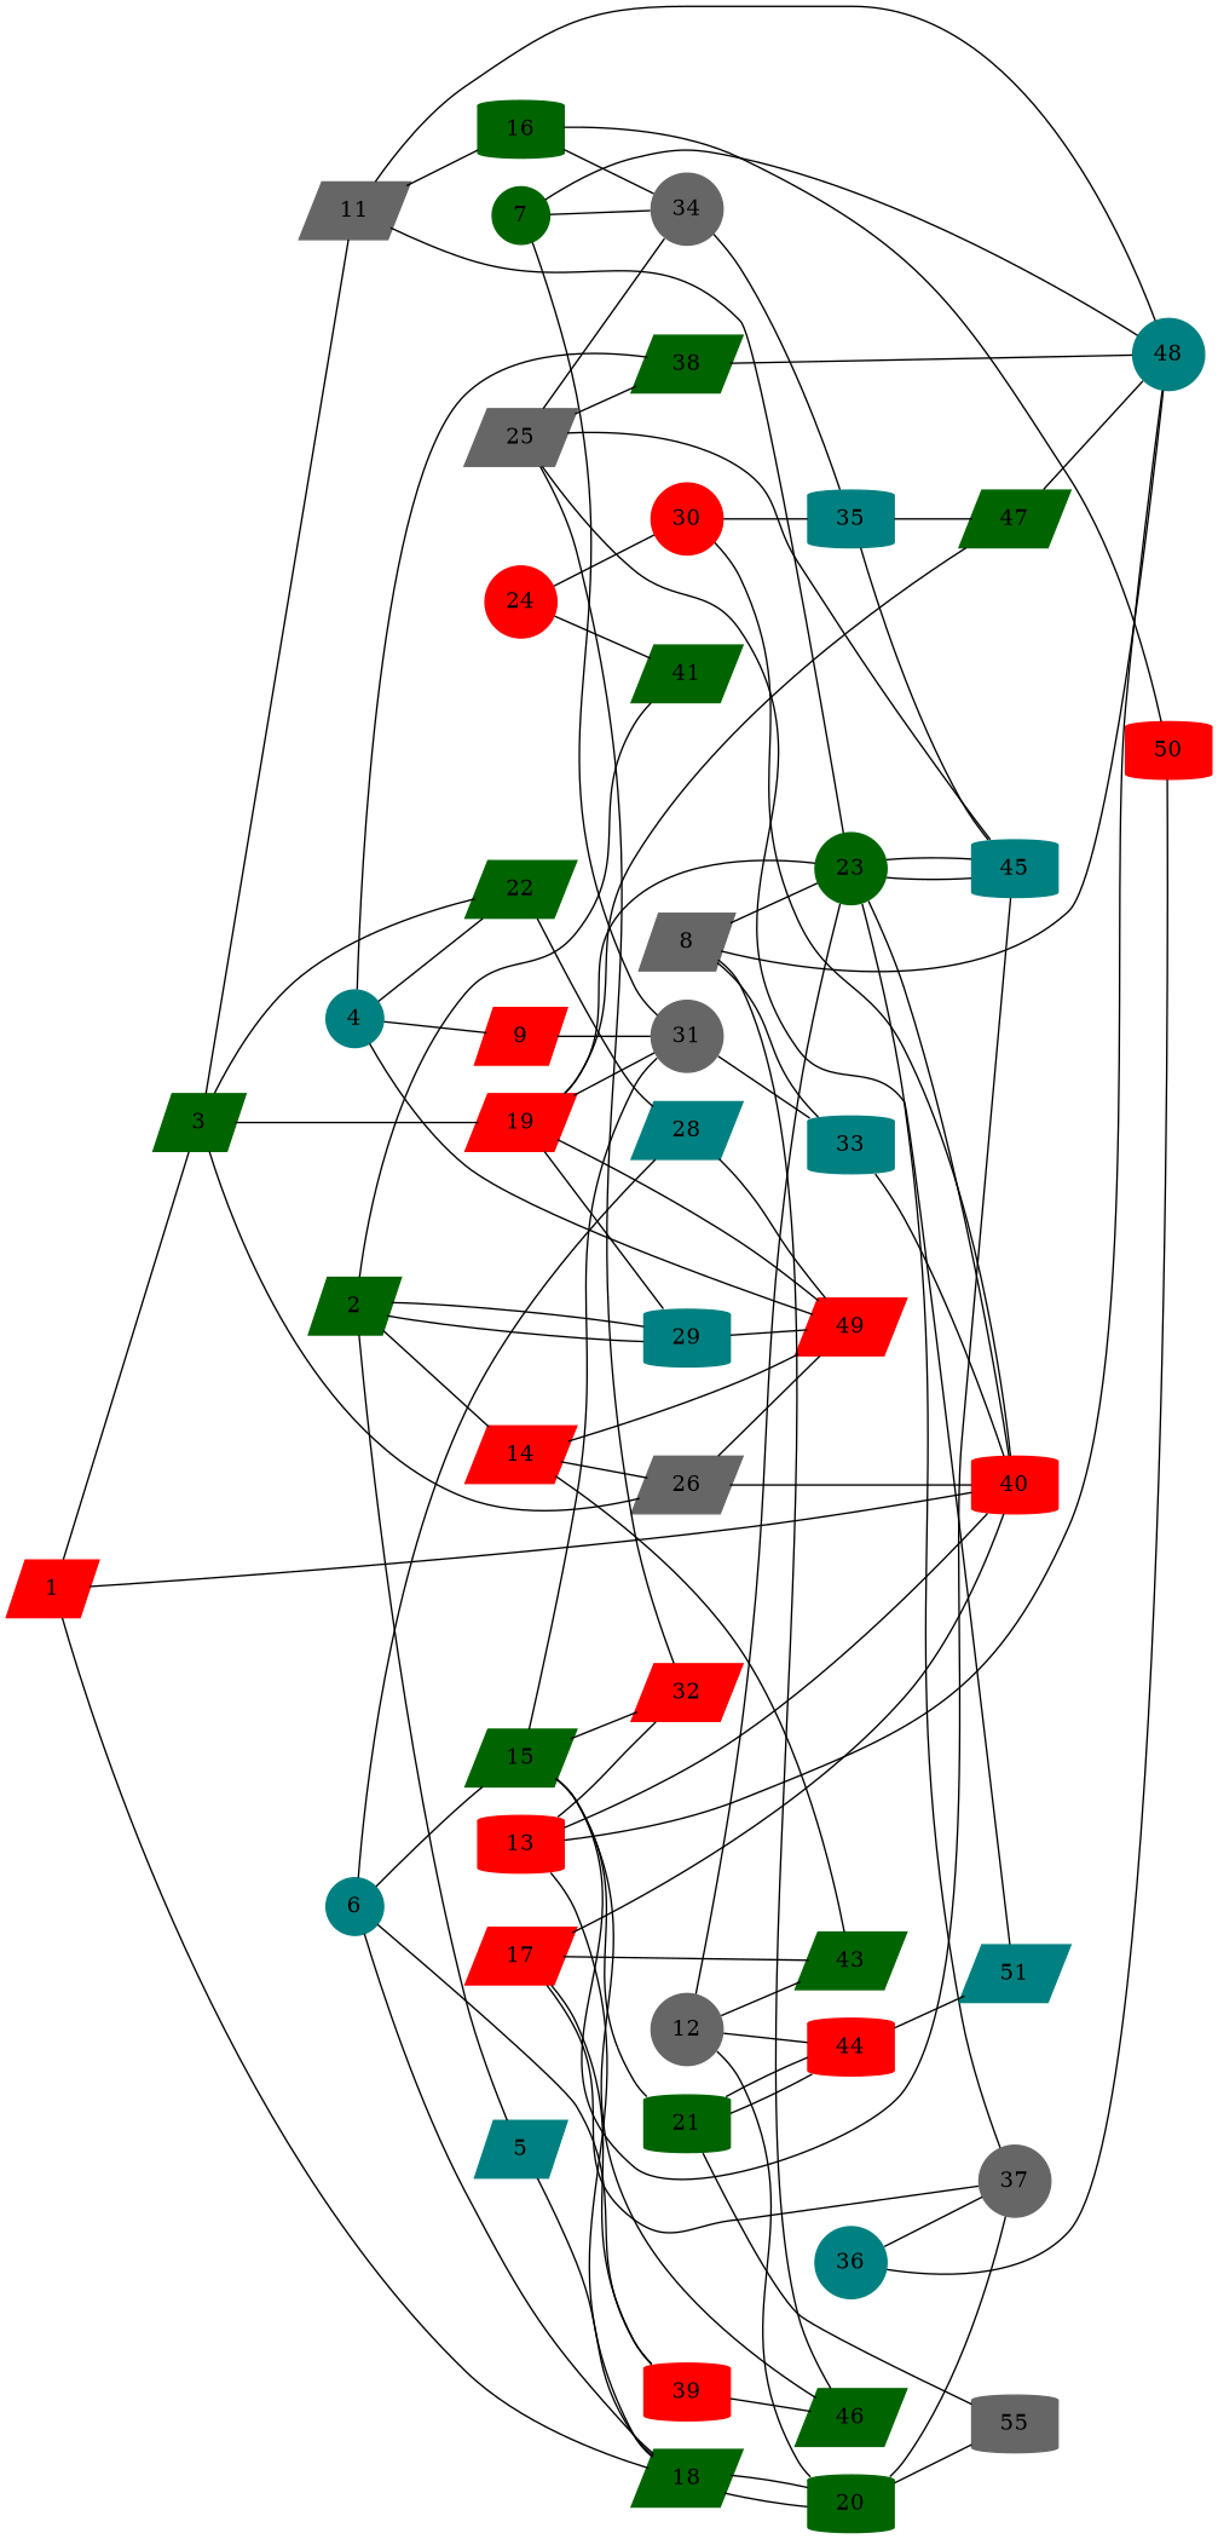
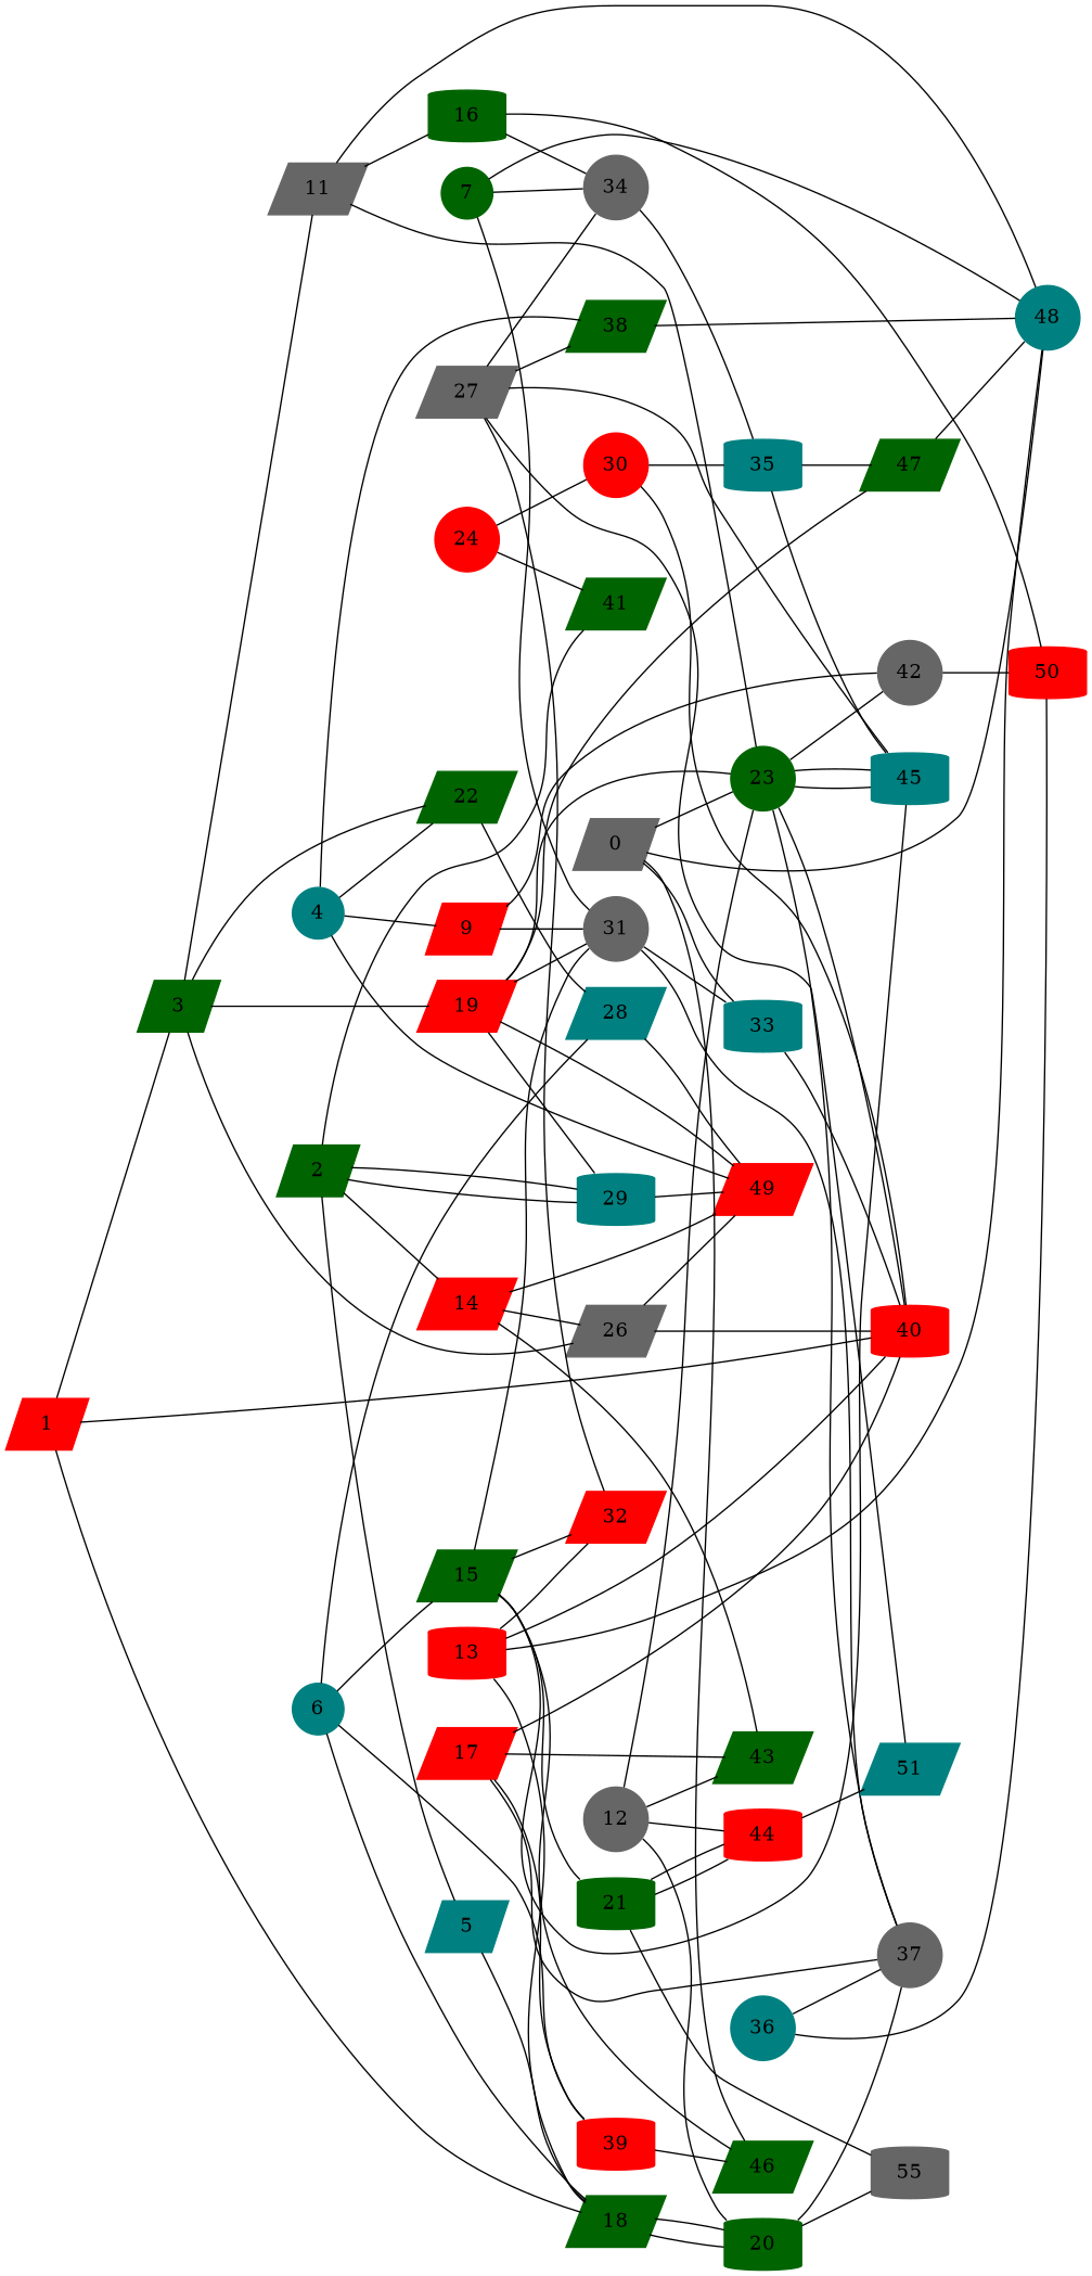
  graph {
    rankdir=LR
    node [color=darkgreen shape=parallelogram style=filled]
    1 [color=red]
    3
    18
    40 [color=red shape=cylinder]
    11 [color=gray40]
    19 [color=red]
    22
    26 [color=gray40]
    20 [shape=cylinder]
    5 [color=teal]
    2
    14 [color=red]
    29 [color=teal shape=cylinder]
    41
    49 [color=red]
    43
    48 [color=teal shape=circle]
    23 [shape=circle]
    16 [shape=cylinder]
    31 [color=gray40 shape=circle]
    47
    28 [color=teal]
    4 [color=teal shape=circle]
    9 [color=red]
    38
+   42 [color=gray40 shape=circle]
    6 [color=teal shape=circle]
    15
    39 [color=red shape=cylinder]
    46
    32 [color=red]
    21 [shape=cylinder]
    45 [color=teal shape=cylinder]
    7 [shape=circle]
    34 [color=gray40 shape=circle]
    33 [color=teal shape=cylinder]
    37 [color=gray40 shape=circle]
    35 [color=teal shape=cylinder]
-   8 [color=gray40]
+   8 [color=gray40 label=0]
    50 [color=red shape=cylinder]
    12 [color=gray40 shape=circle]
    44 [color=red shape=cylinder]
    n43 [color=gray40 label=55 shape=cylinder]
    51 [color=teal]
    13 [color=red shape=cylinder]
    17 [color=red]
    24 [color=red shape=circle]
    30 [color=red shape=circle]
-   27 [color=gray40 label=25]
+   27 [color=gray40]
    36 [color=teal shape=circle]
    1 -- 3
    1 -- 18
    1 -- 40
    3 -- 11
    3 -- 19
    3 -- 22
    3 -- 26
    18 -- 20
    18 -- 20
    11 -- 48
    11 -- 23
    11 -- 16
    19 -- 29
    19 -- 49
    19 -- 23
    19 -- 31
    19 -- 47
    22 -- 28
    26 -- 40
    26 -- 49
    20 -- 37
    20 -- n43
    5 -- 18
    2 -- 5
    2 -- 14
    2 -- 29
    2 -- 29
    2 -- 41
    14 -- 26
    14 -- 49
    14 -- 43
    29 -- 49
    23 -- 40
+   23 -- 42
    23 -- 45
    23 -- 45
    23 -- 37
    16 -- 34
    16 -- 50
    31 -- 33
+   31 -- 37
    47 -- 48
    28 -- 49
    4 -- 22
    4 -- 49
    4 -- 9
    4 -- 38
    9 -- 31
+   9 -- 42
    38 -- 48
+   42 -- 50
    6 -- 18
    6 -- 28
    6 -- 15
    6 -- 39
    15 -- 31
    15 -- 46
    15 -- 32
    15 -- 21
    15 -- 45
    39 -- 46
    21 -- 44
    21 -- 44
    21 -- n43
    7 -- 48
    7 -- 31
    7 -- 34
    34 -- 35
    33 -- 40
    35 -- 47
    35 -- 45
    8 -- 48
    8 -- 23
    8 -- 46
    8 -- 33
    12 -- 20
    12 -- 43
    12 -- 23
    12 -- 44
    44 -- 51
    13 -- 18
    13 -- 40
    13 -- 48
    13 -- 32
    17 -- 40
    17 -- 43
    17 -- 39
    17 -- 37
    24 -- 41
    24 -- 30
    30 -- 40
    30 -- 35
    27 -- 38
    27 -- 32
    27 -- 45
    27 -- 34
    27 -- 51
    36 -- 37
    36 -- 50
  }
